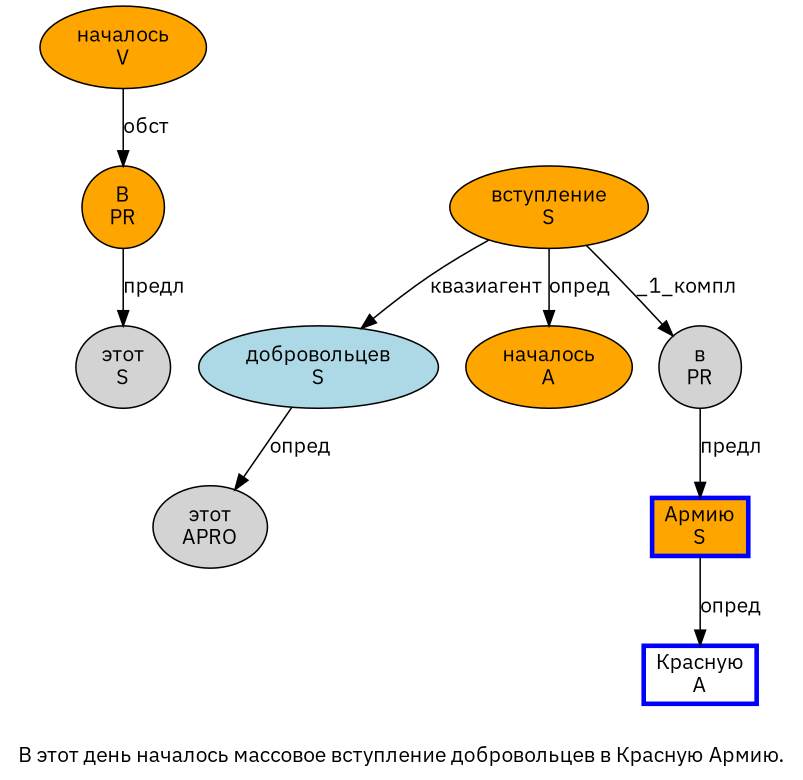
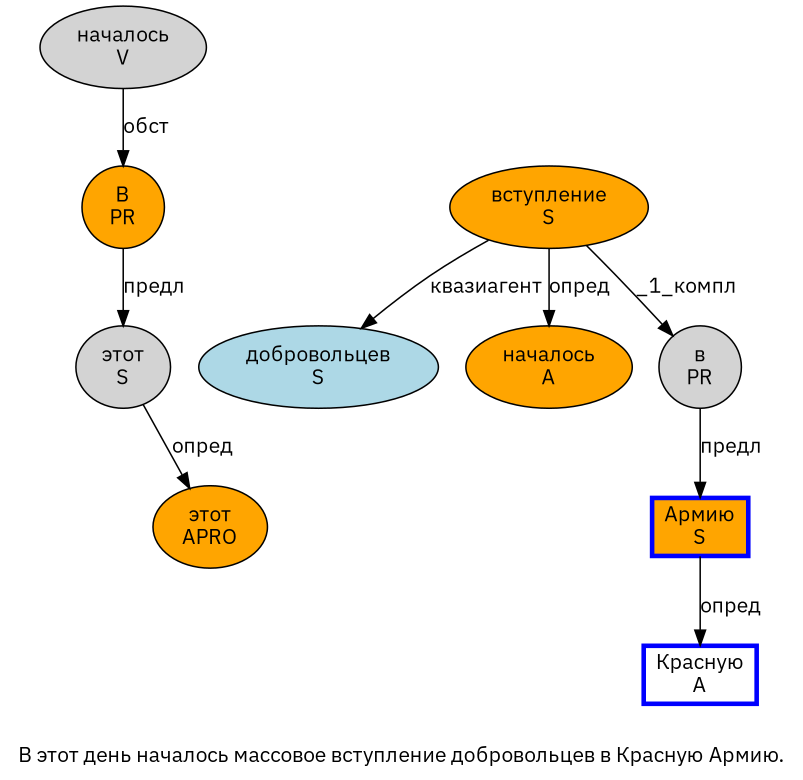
  digraph {
    fontname="IBM Plex Sans"
    label="В этот день началось массовое вступление добровольцев в Красную Армию."
    node [fillcolor=orange fontname="IBM Plex Sans" penwidth=1 shape=ellipse style=filled]
    edge [fontname="IBM Plex Sans"]
    n1 [label="В\nPR"]
    n2 [fillcolor=lightgrey label="этот\nS"]
-   n3 [fillcolor=lightgrey label="этот\nAPRO"]
-   n4 [label="началось\nV"]
+   n3 [label="этот\nAPRO"]
+   n4 [fillcolor=lightgrey label="началось\nV"]
    n5 [label="вступление\nS"]
    n6 [label="началось\nA"]
    n7 [fillcolor=lightblue label="добровольцев\nS"]
    n8 [fillcolor=lightgrey label="в\nPR"]
    n9 [color=blue label="Армию\nS" penwidth=3 shape=box]
    n10 [color=blue fillcolor=white label="Красную\nA" penwidth=3 shape=box]
    n1 -> n2 [label="предл"]
-   n7 -> n3 [label="опред"]
+   n2 -> n3 [label="опред"]
    n4 -> n1 [label="обст"]
    n5 -> n6 [label="опред"]
    n5 -> n7 [label="квазиагент"]
    n5 -> n8 [label="_1_компл"]
    n8 -> n9 [label="предл"]
    n9 -> n10 [label="опред"]
  }
